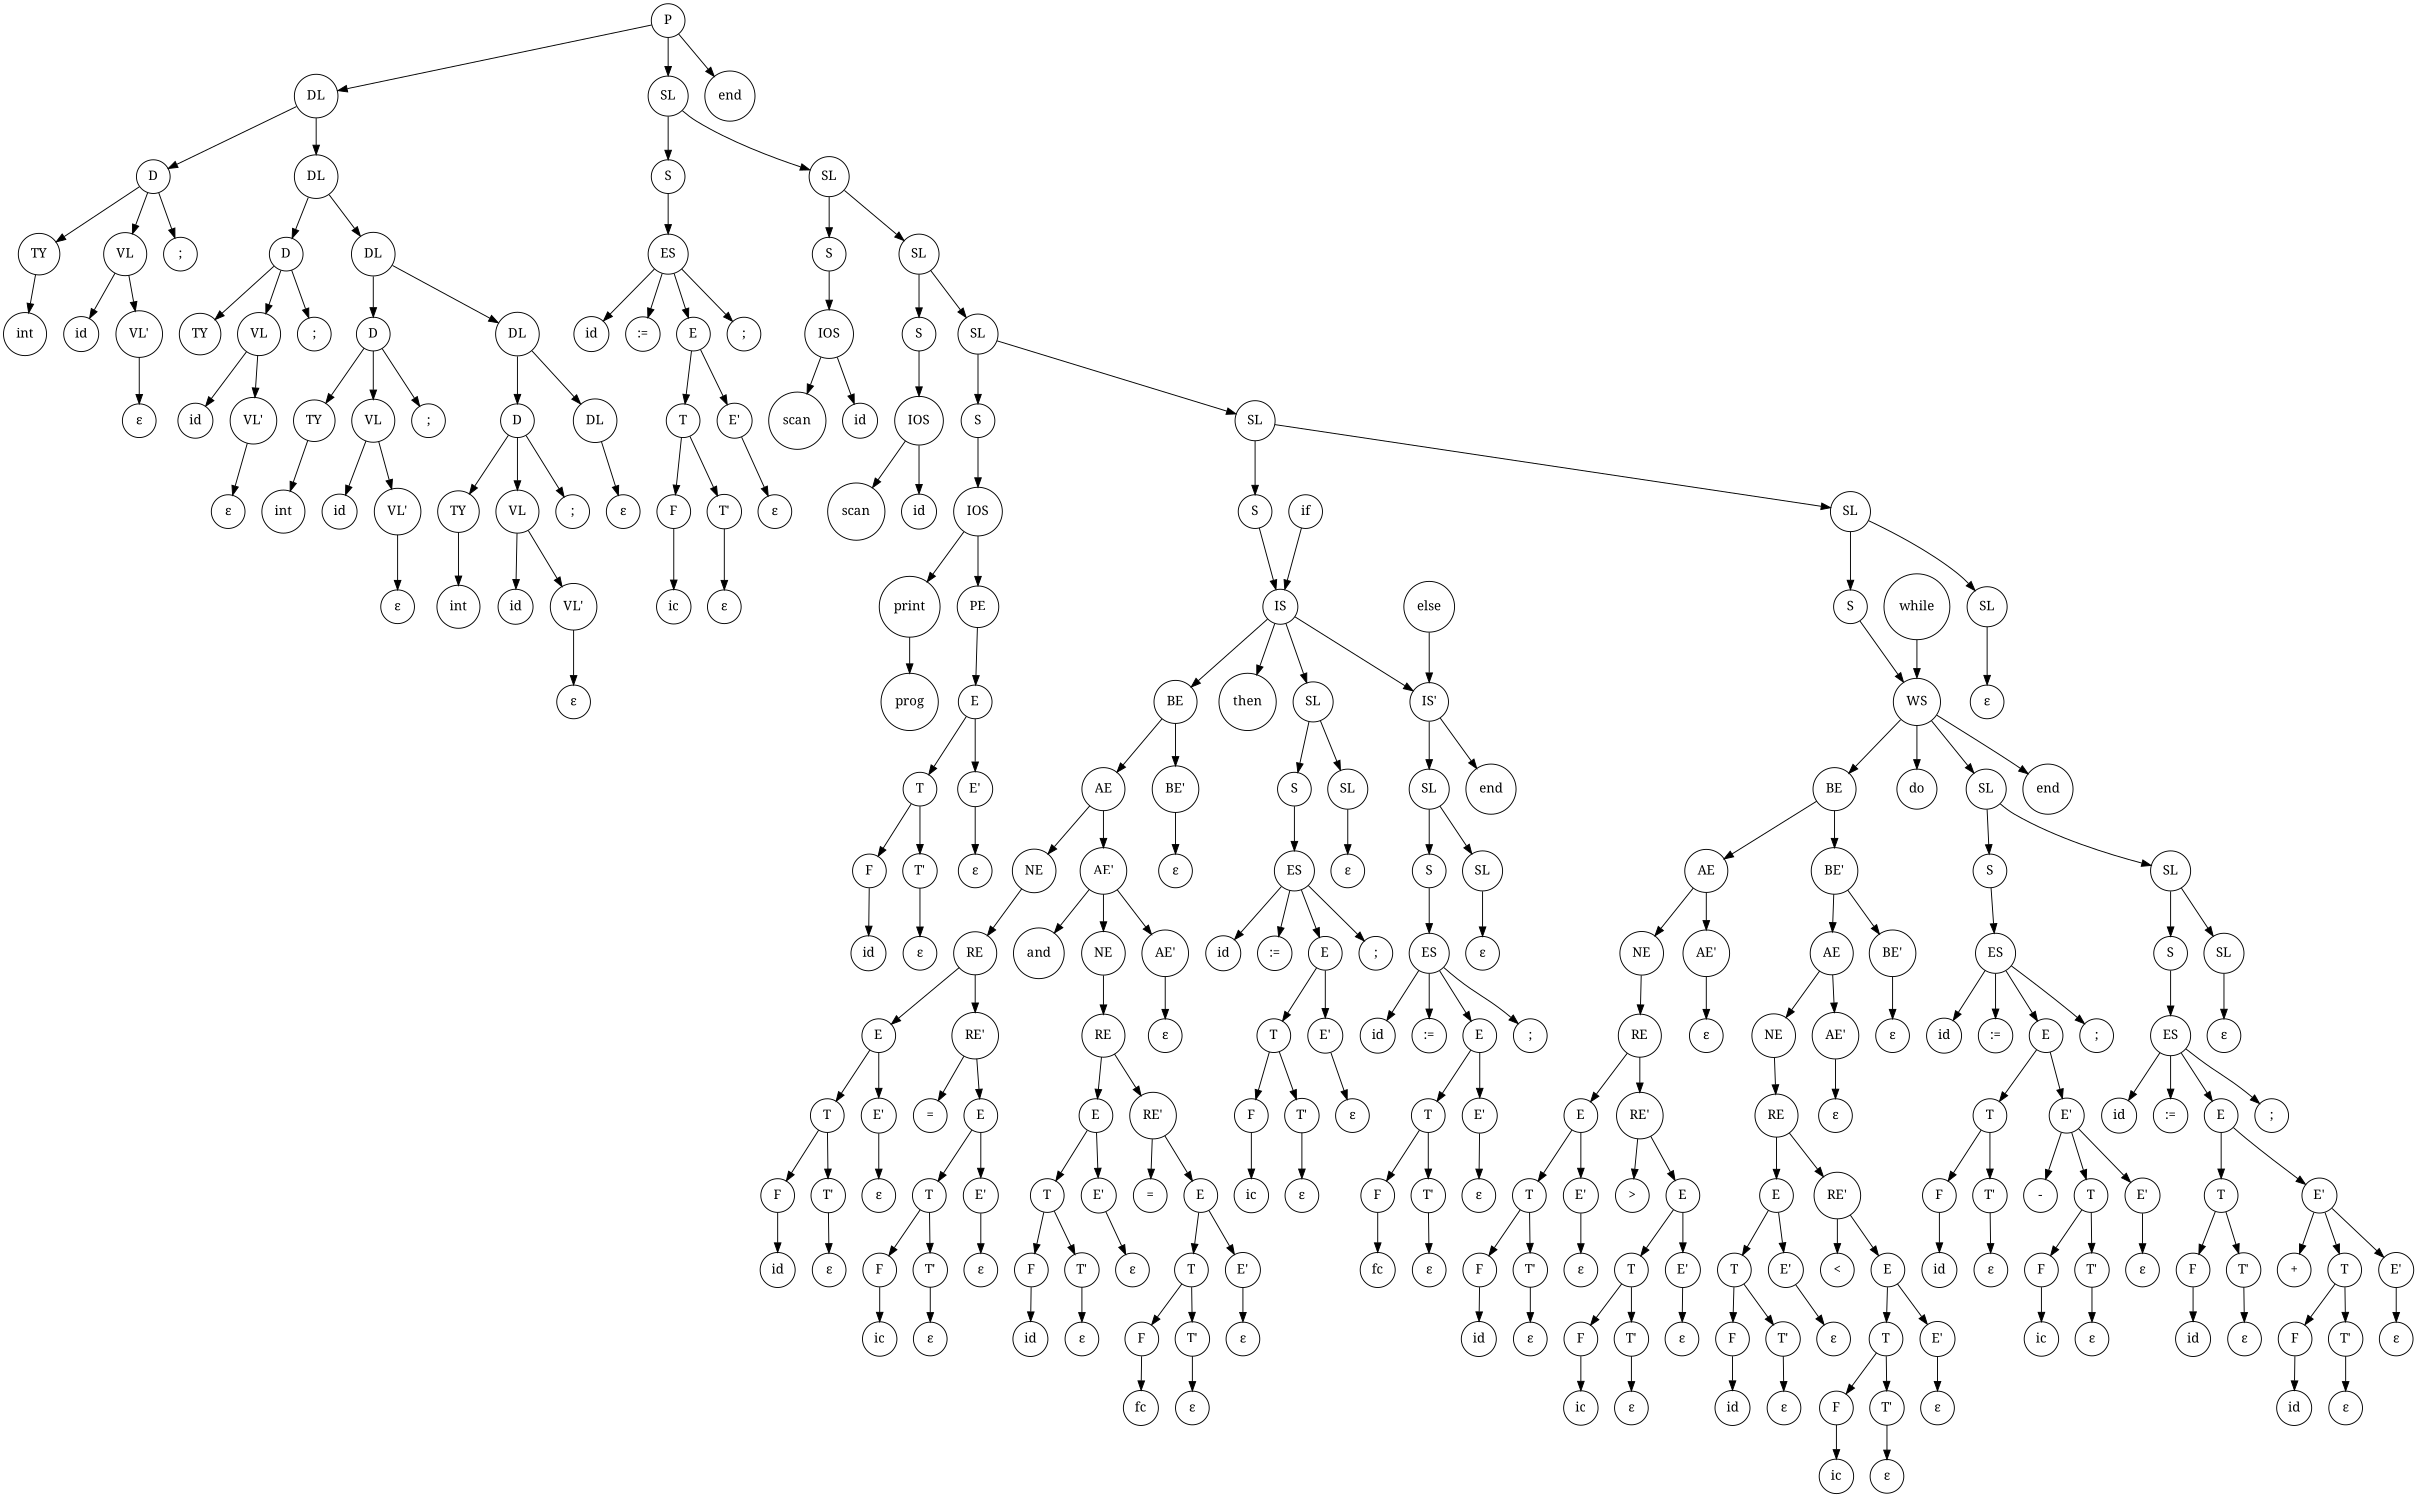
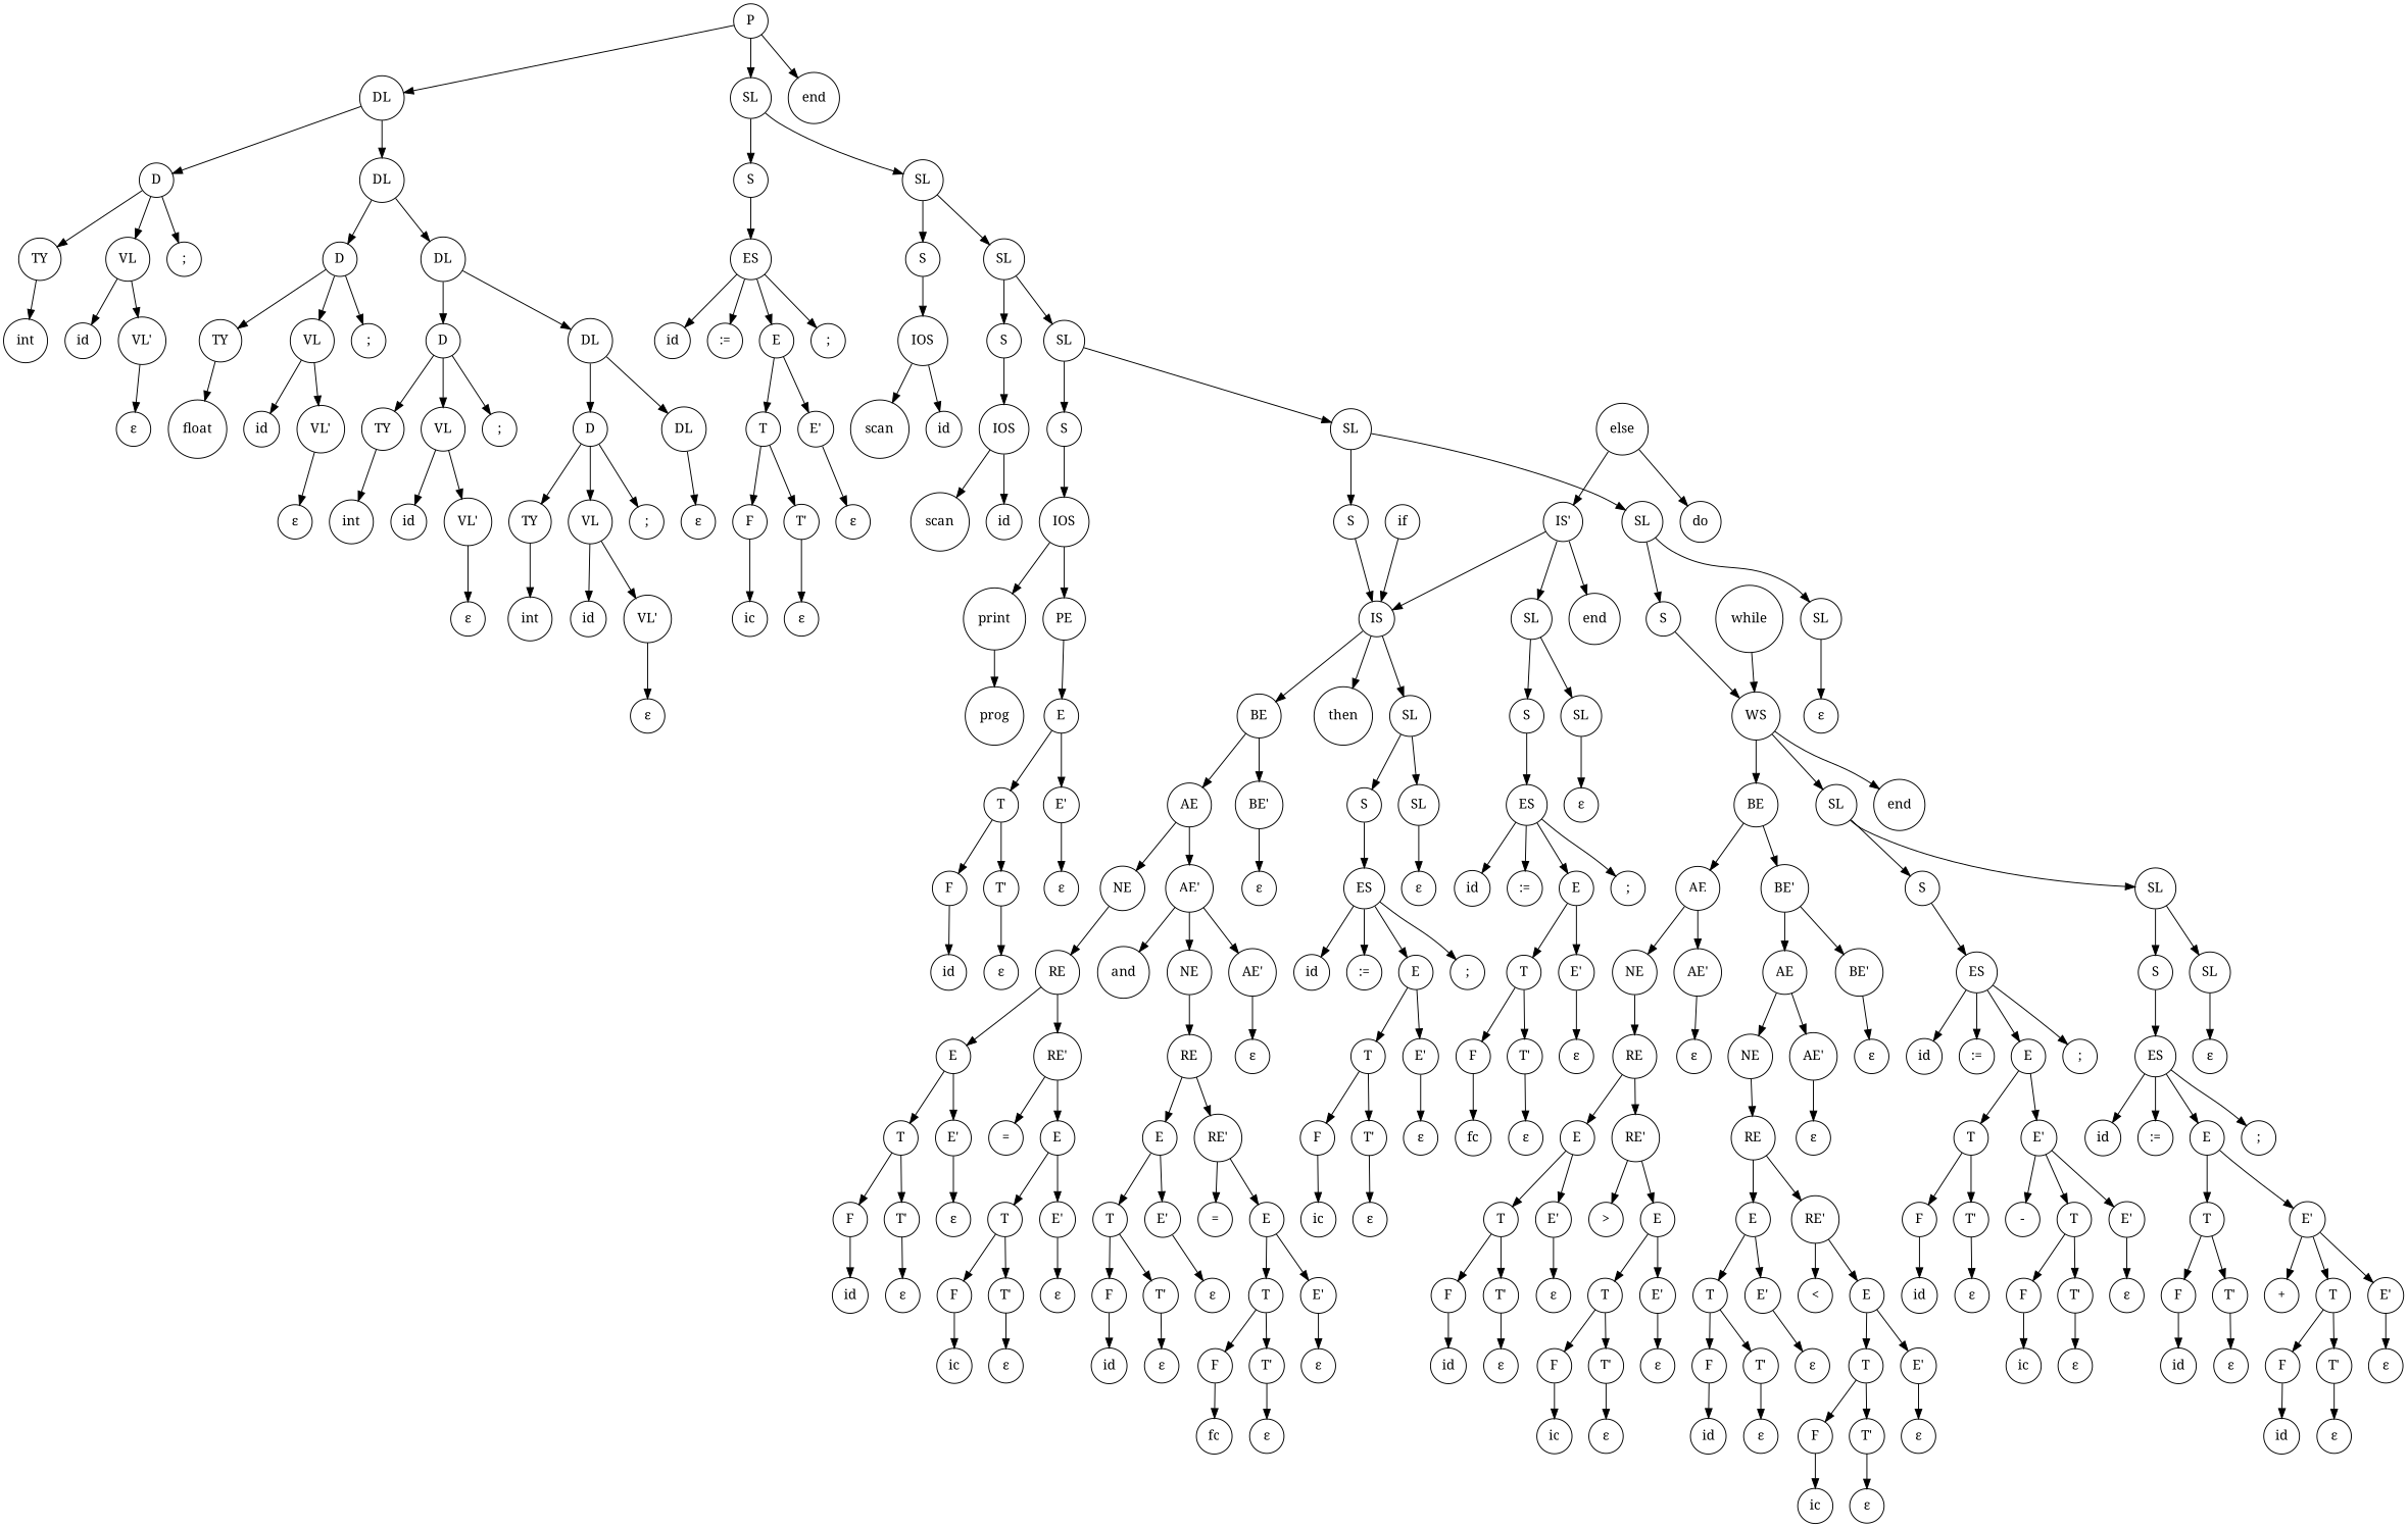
  digraph {
    fontname="Noto Serif"
    node [fontname="Noto Serif" shape=circle]
    edge [fontname="Noto Serif"]
    n1 [label=P]
    n2 [label=DL]
    n3 [label=SL]
    n4 [label=end]
    n5 [label=prog]
    n6 [label=D]
    n7 [label=DL]
    n8 [label=S]
    n9 [label=SL]
    n10 [label=TY]
    n11 [label=VL]
    n12 [label=";"]
    n13 [label=D]
    n14 [label=DL]
    n15 [label=ES]
    n16 [label=S]
    n17 [label=SL]
    n18 [label=int]
    n19 [label=id]
    n20 [label="VL'"]
    n21 [label=TY]
    n22 [label=VL]
    n23 [label=";"]
    n24 [label=D]
    n25 [label=DL]
    n26 [label=id]
    n27 [label=":="]
    n28 [label=E]
    n29 [label=";"]
    n30 [label=IOS]
    n31 [label=S]
    n32 [label=SL]
    n33 [label="ε"]
+   n34 [label=float]
    n35 [label=id]
    n36 [label="VL'"]
    n37 [label=TY]
    n38 [label=VL]
    n39 [label=";"]
    n40 [label=D]
    n41 [label=DL]
    n42 [label=T]
    n43 [label="E'"]
    n44 [label=scan]
    n45 [label=id]
    n46 [label=IOS]
    n47 [label=S]
    n48 [label=SL]
    n49 [label="ε"]
    n50 [label=int]
    n51 [label=id]
    n52 [label="VL'"]
    n53 [label=TY]
    n54 [label=VL]
    n55 [label=";"]
    n56 [label="ε"]
    n57 [label=F]
    n58 [label="T'"]
    n59 [label="ε"]
    n60 [label=scan]
    n61 [label=id]
    n62 [label=IOS]
    n63 [label=S]
    n64 [label=SL]
    n65 [label="ε"]
    n66 [label=int]
    n67 [label=id]
    n68 [label="VL'"]
    n69 [label=ic]
    n70 [label="ε"]
    n71 [label=print]
    n72 [label=PE]
    n73 [label=IS]
    n74 [label=S]
    n75 [label=SL]
    n76 [label="ε"]
    n77 [label=E]
    n78 [label=BE]
    n79 [label=then]
    n80 [label=SL]
    n81 [label="IS'"]
    n82 [label=WS]
    n83 [label="ε"]
    n84 [label=T]
    n85 [label="E'"]
    n86 [label=if]
    n87 [label=AE]
    n88 [label="BE'"]
    n89 [label=S]
    n90 [label=SL]
    n91 [label=SL]
    n92 [label=end]
    n93 [label=BE]
    n94 [label=do]
    n95 [label=SL]
    n96 [label=end]
    n97 [label=F]
    n98 [label="T'"]
    n99 [label="ε"]
    n100 [label=NE]
    n101 [label="AE'"]
    n102 [label="ε"]
    n103 [label=ES]
    n104 [label="ε"]
    n105 [label=else]
    n106 [label=S]
    n107 [label=SL]
    n108 [label=while]
    n109 [label=AE]
    n110 [label="BE'"]
    n111 [label=S]
    n112 [label=SL]
    n113 [label=id]
    n114 [label="ε"]
    n115 [label=RE]
    n116 [label=and]
    n117 [label=NE]
    n118 [label="AE'"]
    n119 [label=id]
    n120 [label=":="]
    n121 [label=E]
    n122 [label=";"]
    n123 [label=ES]
    n124 [label="ε"]
    n125 [label=NE]
    n126 [label="AE'"]
    n127 [label=AE]
    n128 [label="BE'"]
    n129 [label=ES]
    n130 [label=S]
    n131 [label=SL]
    n132 [label=E]
    n133 [label="RE'"]
    n134 [label=RE]
    n135 [label="ε"]
    n136 [label=T]
    n137 [label="E'"]
    n138 [label=id]
    n139 [label=":="]
    n140 [label=E]
    n141 [label=";"]
    n142 [label=RE]
    n143 [label="ε"]
    n144 [label=NE]
    n145 [label="AE'"]
    n146 [label="ε"]
    n147 [label=id]
    n148 [label=":="]
    n149 [label=E]
    n150 [label=";"]
    n151 [label=ES]
    n152 [label="ε"]
    n153 [label=T]
    n154 [label="E'"]
    n155 [label="="]
    n156 [label=E]
    n157 [label=E]
    n158 [label="RE'"]
    n159 [label=F]
    n160 [label="T'"]
    n161 [label="ε"]
    n162 [label=T]
    n163 [label="E'"]
    n164 [label=E]
    n165 [label="RE'"]
    n166 [label=RE]
    n167 [label="ε"]
    n168 [label=T]
    n169 [label="E'"]
    n170 [label=id]
    n171 [label=":="]
    n172 [label=E]
    n173 [label=";"]
    n174 [label=F]
    n175 [label="T'"]
    n176 [label="ε"]
    n177 [label=T]
    n178 [label="E'"]
    n179 [label=T]
    n180 [label="E'"]
    n181 [label="="]
    n182 [label=E]
    n183 [label=ic]
    n184 [label="ε"]
    n185 [label=F]
    n186 [label="T'"]
    n187 [label="ε"]
    n188 [label=T]
    n189 [label="E'"]
    n190 [label=">"]
    n191 [label=E]
    n192 [label=E]
    n193 [label="RE'"]
    n194 [label=F]
    n195 [label="T'"]
    n196 [label="-"]
    n197 [label=T]
    n198 [label="E'"]
    n199 [label=T]
    n200 [label="E'"]
    n201 [label=id]
    n202 [label="ε"]
    n203 [label=F]
    n204 [label="T'"]
    n205 [label="ε"]
    n206 [label=F]
    n207 [label="T'"]
    n208 [label="ε"]
    n209 [label=T]
    n210 [label="E'"]
    n211 [label=fc]
    n212 [label="ε"]
    n213 [label=F]
    n214 [label="T'"]
    n215 [label="ε"]
    n216 [label=T]
    n217 [label="E'"]
    n218 [label=T]
    n219 [label="E'"]
    n220 [label="<"]
    n221 [label=E]
    n222 [label=id]
    n223 [label="ε"]
    n224 [label=F]
    n225 [label="T'"]
    n226 [label="ε"]
    n227 [label=F]
    n228 [label="T'"]
    n229 [label="+"]
    n230 [label=T]
    n231 [label="E'"]
    n232 [label=ic]
    n233 [label="ε"]
    n234 [label=id]
    n235 [label="ε"]
    n236 [label=F]
    n237 [label="T'"]
    n238 [label="ε"]
    n239 [label=id]
    n240 [label="ε"]
    n241 [label=F]
    n242 [label="T'"]
    n243 [label="ε"]
    n244 [label=F]
    n245 [label="T'"]
    n246 [label="ε"]
    n247 [label=T]
    n248 [label="E'"]
    n249 [label=ic]
    n250 [label="ε"]
    n251 [label=id]
    n252 [label="ε"]
    n253 [label=F]
    n254 [label="T'"]
    n255 [label="ε"]
    n256 [label=fc]
    n257 [label="ε"]
    n258 [label=ic]
    n259 [label="ε"]
    n260 [label=id]
    n261 [label="ε"]
    n262 [label=F]
    n263 [label="T'"]
    n264 [label="ε"]
    n265 [label=id]
    n266 [label="ε"]
    n267 [label=ic]
    n268 [label="ε"]
    n1 -> n2
    n1 -> n3
    n1 -> n4
    n2 -> n6
    n2 -> n7
    n3 -> n8
    n3 -> n9
    n6 -> n10
    n6 -> n11
    n6 -> n12
    n7 -> n13
    n7 -> n14
    n8 -> n15
    n9 -> n16
    n9 -> n17
    n10 -> n18
    n11 -> n19
    n11 -> n20
    n13 -> n21
    n13 -> n22
    n13 -> n23
    n14 -> n24
    n14 -> n25
    n15 -> n26
    n15 -> n27
    n15 -> n28
    n15 -> n29
    n16 -> n30
    n17 -> n31
    n17 -> n32
    n20 -> n33
+   n21 -> n34
    n22 -> n35
    n22 -> n36
    n24 -> n37
    n24 -> n38
    n24 -> n39
    n25 -> n40
    n25 -> n41
    n28 -> n42
    n28 -> n43
    n30 -> n44
    n30 -> n45
    n31 -> n46
    n32 -> n47
    n32 -> n48
    n36 -> n49
    n37 -> n50
    n38 -> n51
    n38 -> n52
    n40 -> n53
    n40 -> n54
    n40 -> n55
    n41 -> n56
    n42 -> n57
    n42 -> n58
    n43 -> n59
    n46 -> n60
    n46 -> n61
    n47 -> n62
    n48 -> n63
    n48 -> n64
    n52 -> n65
    n53 -> n66
    n54 -> n67
    n54 -> n68
    n57 -> n69
    n58 -> n70
    n62 -> n71
    n62 -> n72
    n63 -> n73
    n64 -> n74
    n64 -> n75
    n68 -> n76
    n71 -> n5
    n72 -> n77
    n73 -> n78
    n73 -> n79
    n73 -> n80
-   n73 -> n81
+   n81 -> n73
    n74 -> n82
    n75 -> n83
    n77 -> n84
    n77 -> n85
    n78 -> n87
    n78 -> n88
    n80 -> n89
    n80 -> n90
    n81 -> n91
    n81 -> n92
    n82 -> n93
-   n82 -> n94
+   n105 -> n94
    n82 -> n95
    n82 -> n96
    n84 -> n97
    n84 -> n98
    n85 -> n99
    n86 -> n73
    n87 -> n100
    n87 -> n101
    n88 -> n102
    n89 -> n103
    n90 -> n104
    n91 -> n106
    n91 -> n107
    n93 -> n109
    n93 -> n110
    n95 -> n111
    n95 -> n112
    n97 -> n113
    n98 -> n114
    n100 -> n115
    n101 -> n116
    n101 -> n117
    n101 -> n118
    n103 -> n119
    n103 -> n120
    n103 -> n121
    n103 -> n122
    n105 -> n81
    n106 -> n123
    n107 -> n124
    n108 -> n82
    n109 -> n125
    n109 -> n126
    n110 -> n127
    n110 -> n128
    n111 -> n129
    n112 -> n130
    n112 -> n131
    n115 -> n132
    n115 -> n133
    n117 -> n134
    n118 -> n135
    n121 -> n136
    n121 -> n137
    n123 -> n138
    n123 -> n139
    n123 -> n140
    n123 -> n141
    n125 -> n142
    n126 -> n143
    n127 -> n144
    n127 -> n145
    n128 -> n146
    n129 -> n147
    n129 -> n148
    n129 -> n149
    n129 -> n150
    n130 -> n151
    n131 -> n152
    n132 -> n153
    n132 -> n154
    n133 -> n155
    n133 -> n156
    n134 -> n157
    n134 -> n158
    n136 -> n159
    n136 -> n160
    n137 -> n161
    n140 -> n162
    n140 -> n163
    n142 -> n164
    n142 -> n165
    n144 -> n166
    n145 -> n167
    n149 -> n168
    n149 -> n169
    n151 -> n170
    n151 -> n171
    n151 -> n172
    n151 -> n173
    n153 -> n174
    n153 -> n175
    n154 -> n176
    n156 -> n177
    n156 -> n178
    n157 -> n179
    n157 -> n180
    n158 -> n181
    n158 -> n182
    n159 -> n183
    n160 -> n184
    n162 -> n185
    n162 -> n186
    n163 -> n187
    n164 -> n188
    n164 -> n189
    n165 -> n190
    n165 -> n191
    n166 -> n192
    n166 -> n193
    n168 -> n194
    n168 -> n195
    n169 -> n196
    n169 -> n197
    n169 -> n198
    n172 -> n199
    n172 -> n200
    n174 -> n201
    n175 -> n202
    n177 -> n203
    n177 -> n204
    n178 -> n205
    n179 -> n206
    n179 -> n207
    n180 -> n208
    n182 -> n209
    n182 -> n210
    n185 -> n211
    n186 -> n212
    n188 -> n213
    n188 -> n214
    n189 -> n215
    n191 -> n216
    n191 -> n217
    n192 -> n218
    n192 -> n219
    n193 -> n220
    n193 -> n221
    n194 -> n222
    n195 -> n223
    n197 -> n224
    n197 -> n225
    n198 -> n226
    n199 -> n227
    n199 -> n228
    n200 -> n229
    n200 -> n230
    n200 -> n231
    n203 -> n232
    n204 -> n233
    n206 -> n234
    n207 -> n235
    n209 -> n236
    n209 -> n237
    n210 -> n238
    n213 -> n239
    n214 -> n240
    n216 -> n241
    n216 -> n242
    n217 -> n243
    n218 -> n244
    n218 -> n245
    n219 -> n246
    n221 -> n247
    n221 -> n248
    n224 -> n249
    n225 -> n250
    n227 -> n251
    n228 -> n252
    n230 -> n253
    n230 -> n254
    n231 -> n255
    n236 -> n256
    n237 -> n257
    n241 -> n258
    n242 -> n259
    n244 -> n260
    n245 -> n261
    n247 -> n262
    n247 -> n263
    n248 -> n264
    n253 -> n265
    n254 -> n266
    n262 -> n267
    n263 -> n268
  }
